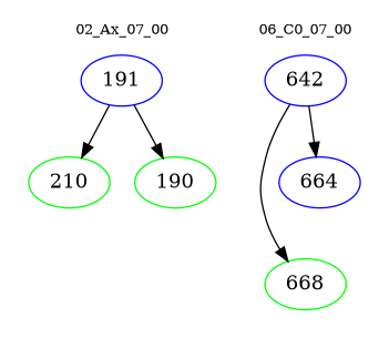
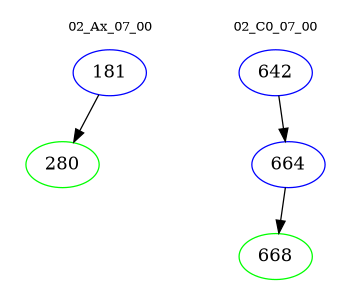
  digraph {
    node [color=blue]
    edge [color=black]
-   n1 [label=191]
-   n2 [color=green label=210]
-   n3 [color=green label=190]
+   n1 [label=181]
+   n2 [color=green label=280]
    n4 [label=642]
    n5 [color=green label=668]
    n6 [label=664]
    subgraph cluster_1 {
      color=white
      fontsize=10
      label="02_Ax_07_00"
      n1
      n2
-     n3
    }
    subgraph cluster_2 {
      color=white
      fontsize=10
-     label="06_C0_07_00"
+     label="02_C0_07_00"
      n4
      n5
      n6
    }
    n1 -> n2
-   n1 -> n3
-   n4 -> n5
+   n6 -> n5
    n4 -> n6
  }
